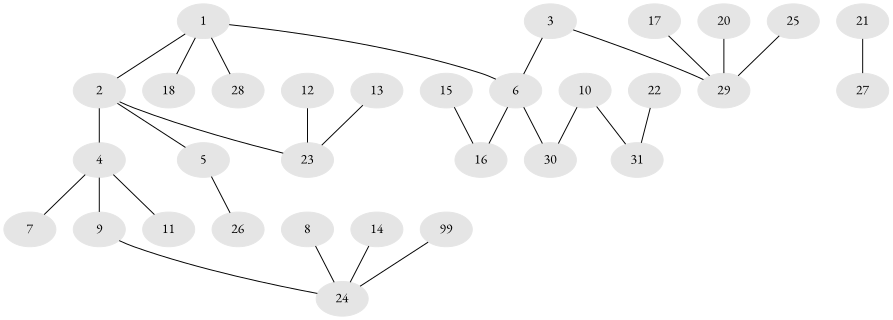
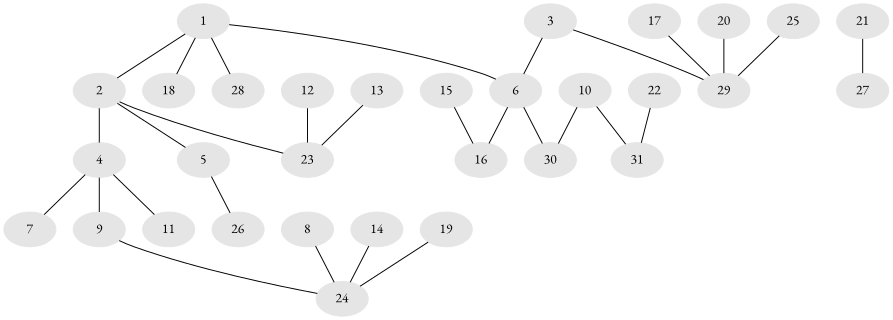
  graph {
    fontname="EB Garamond"
    node [color=gray90 fontname="EB Garamond" style=filled]
    edge [fontname="EB Garamond" weight=1.0]
    1
    2
    6
    18
    28
    4
    5
    23
    16
    30
    7
    9
    11
    26
    3
    29
    24
    8
    10
    31
    12
    13
    14
    15
    17
-   19 [label=99]
+   19
    20
    21
    27
    22
    25
    1 -- 2
    1 -- 6
    1 -- 18
    1 -- 28
    2 -- 4
    2 -- 5
    2 -- 23
    6 -- 16
    6 -- 30
    4 -- 7
    4 -- 9
    4 -- 11
    5 -- 26
    9 -- 24
    3 -- 6
    3 -- 29
    8 -- 24
    10 -- 30
    10 -- 31
    12 -- 23
    13 -- 23
    14 -- 24
    15 -- 16
    17 -- 29
    19 -- 24
    20 -- 29
    21 -- 27
    22 -- 31
    25 -- 29
  }
